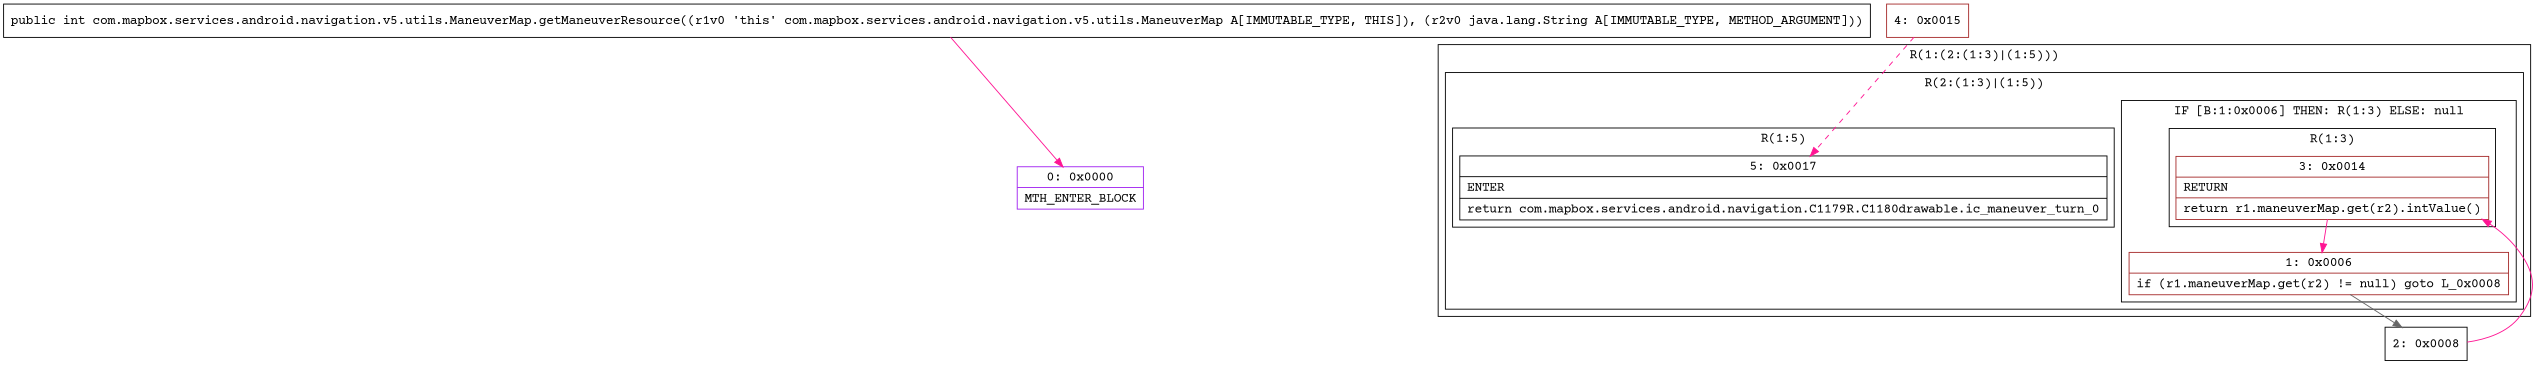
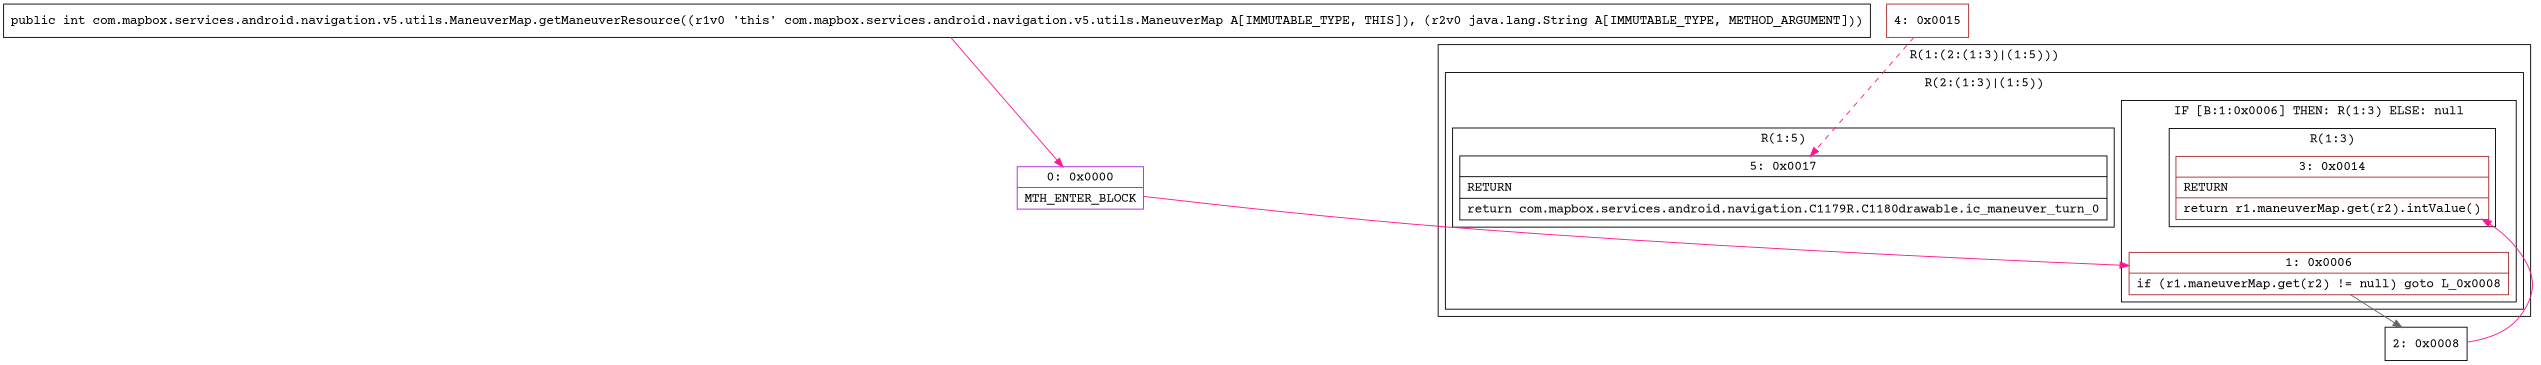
  digraph {
    fontname="Courier Prime"
    node [color=brown fontname="Courier Prime" shape=record]
    edge [color=deeppink fontname="Courier Prime" style=solid]
    n1 [label="{3\:\ 0x0014|RETURN\l|return r1.maneuverMap.get(r2).intValue()\l}"]
    n2 [label="{1\:\ 0x0006|if (r1.maneuverMap.get(r2) != null) goto L_0x0008\l}"]
-   n3 [color=black label="{5\:\ 0x0017|ENTER\l|return com.mapbox.services.android.navigation.C1179R.C1180drawable.ic_maneuver_turn_0\l}"]
+   n3 [color=black label="{5\:\ 0x0017|RETURN\l|return com.mapbox.services.android.navigation.C1179R.C1180drawable.ic_maneuver_turn_0\l}"]
    n4 [color=black label="{2\:\ 0x0008}"]
    n5 [label="{4\:\ 0x0015}"]
    n6 [color=purple label="{0\:\ 0x0000|MTH_ENTER_BLOCK\l}"]
    n7 [color=black label="{public int com.mapbox.services.android.navigation.v5.utils.ManeuverMap.getManeuverResource((r1v0 'this' com.mapbox.services.android.navigation.v5.utils.ManeuverMap A[IMMUTABLE_TYPE, THIS]), (r2v0 java.lang.String A[IMMUTABLE_TYPE, METHOD_ARGUMENT])) }"]
    subgraph cluster_1 {
      label="R(1:(2:(1:3)|(1:5)))"
      subgraph cluster_2 {
        label="R(2:(1:3)|(1:5))"
        subgraph cluster_3 {
          label="IF [B:1:0x0006] THEN: R(1:3) ELSE: null"
          n2
          subgraph cluster_4 {
            label="R(1:3)"
            n1
          }
        }
        subgraph cluster_5 {
          label="R(1:5)"
          n3
        }
      }
    }
    n2 -> n4 [color=gray40]
    n4 -> n1
    n5 -> n3 [style=dashed]
-   n1 -> n2
+   n6 -> n2
    n7 -> n6
  }
